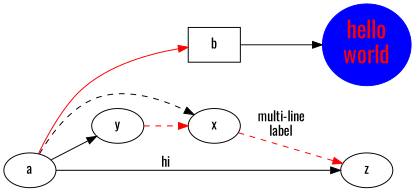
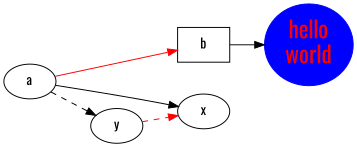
  digraph {
    fontname=Oswald
    rankdir=LR
    node [fontname=Oswald]
    edge [fontname=Oswald]
    b [shape=box]
    x
    n3 [color=blue fontcolor=red fontsize=24 label="hello\nworld" style=filled]
-   z
    a
    y
    subgraph sub_1 {
      rank=same
      b
      x
    }
    b -> n3
-   x -> z [color=red label="multi-line\nlabel" style=dashed]
    a -> b [color=red]
-   a -> x [style=dashed]
-   a -> z [label=hi weight=100]
-   a -> y
+   a -> x
+   a -> y [style=dashed]
    y -> x [color=red style=dashed]
  }
